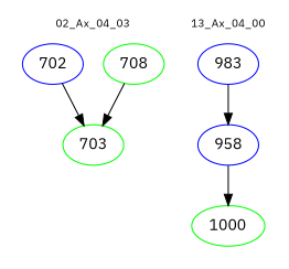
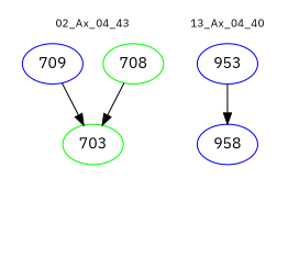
  digraph {
    fontname="IBM Plex Sans"
    node [color=green fontname="IBM Plex Sans"]
    edge [color=black fontname="IBM Plex Sans"]
    n1 [label=708]
-   n2 [color=blue label=702]
+   n2 [color=blue label=709]
    n3 [label=703]
-   n4 [color=blue label=983]
+   n4 [color=blue label=953]
    n5 [color=blue label=958]
-   n6 [label=1000]
    subgraph cluster_1 {
      color=white
      fontsize=10
-     label="02_Ax_04_03"
+     label="02_Ax_04_43"
      n1
      n2
      n3
    }
    subgraph cluster_2 {
      color=white
      fontsize=10
-     label="13_Ax_04_00"
+     label="13_Ax_04_40"
      n4
      n5
-     n6
    }
    n1 -> n3
    n2 -> n3
    n4 -> n5
-   n5 -> n6
  }
